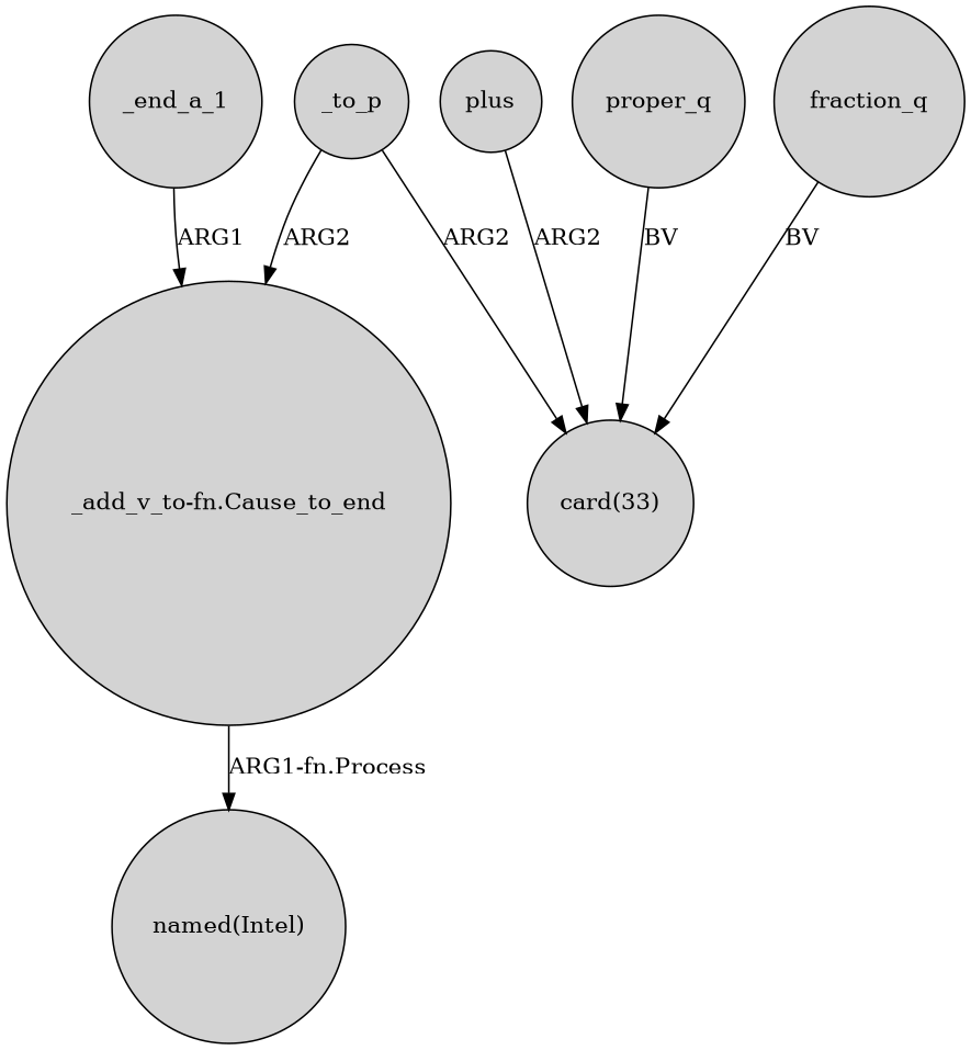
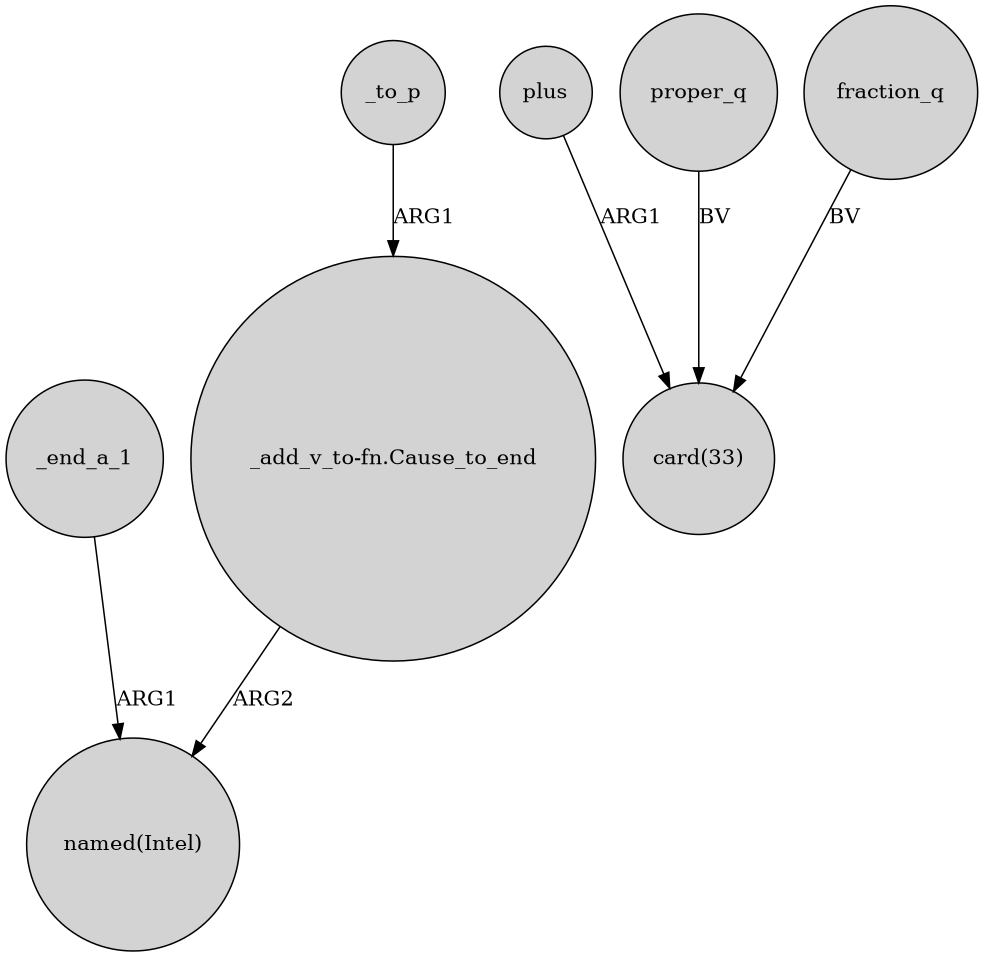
  digraph {
    node [shape=circle style=filled]
    n1 [label=_end_a_1]
    "_add_v_to-fn.Cause_to_end"
    "named(Intel)"
    _to_p
    "card(33)"
    plus
    proper_q
    n8 [label=fraction_q]
-   n1 -> "_add_v_to-fn.Cause_to_end" [label=ARG1]
-   "_add_v_to-fn.Cause_to_end" -> "named(Intel)" [label="ARG1-fn.Process"]
-   _to_p -> "_add_v_to-fn.Cause_to_end" [label=ARG2]
-   _to_p -> "card(33)" [label=ARG2]
-   plus -> "card(33)" [label=ARG2]
+   n1 -> "named(Intel)" [label=ARG1]
+   "_add_v_to-fn.Cause_to_end" -> "named(Intel)" [label=ARG2]
+   _to_p -> "_add_v_to-fn.Cause_to_end" [label=ARG1]
+   plus -> "card(33)" [label=ARG1]
    proper_q -> "card(33)" [label=BV]
    n8 -> "card(33)" [label=BV]
  }
